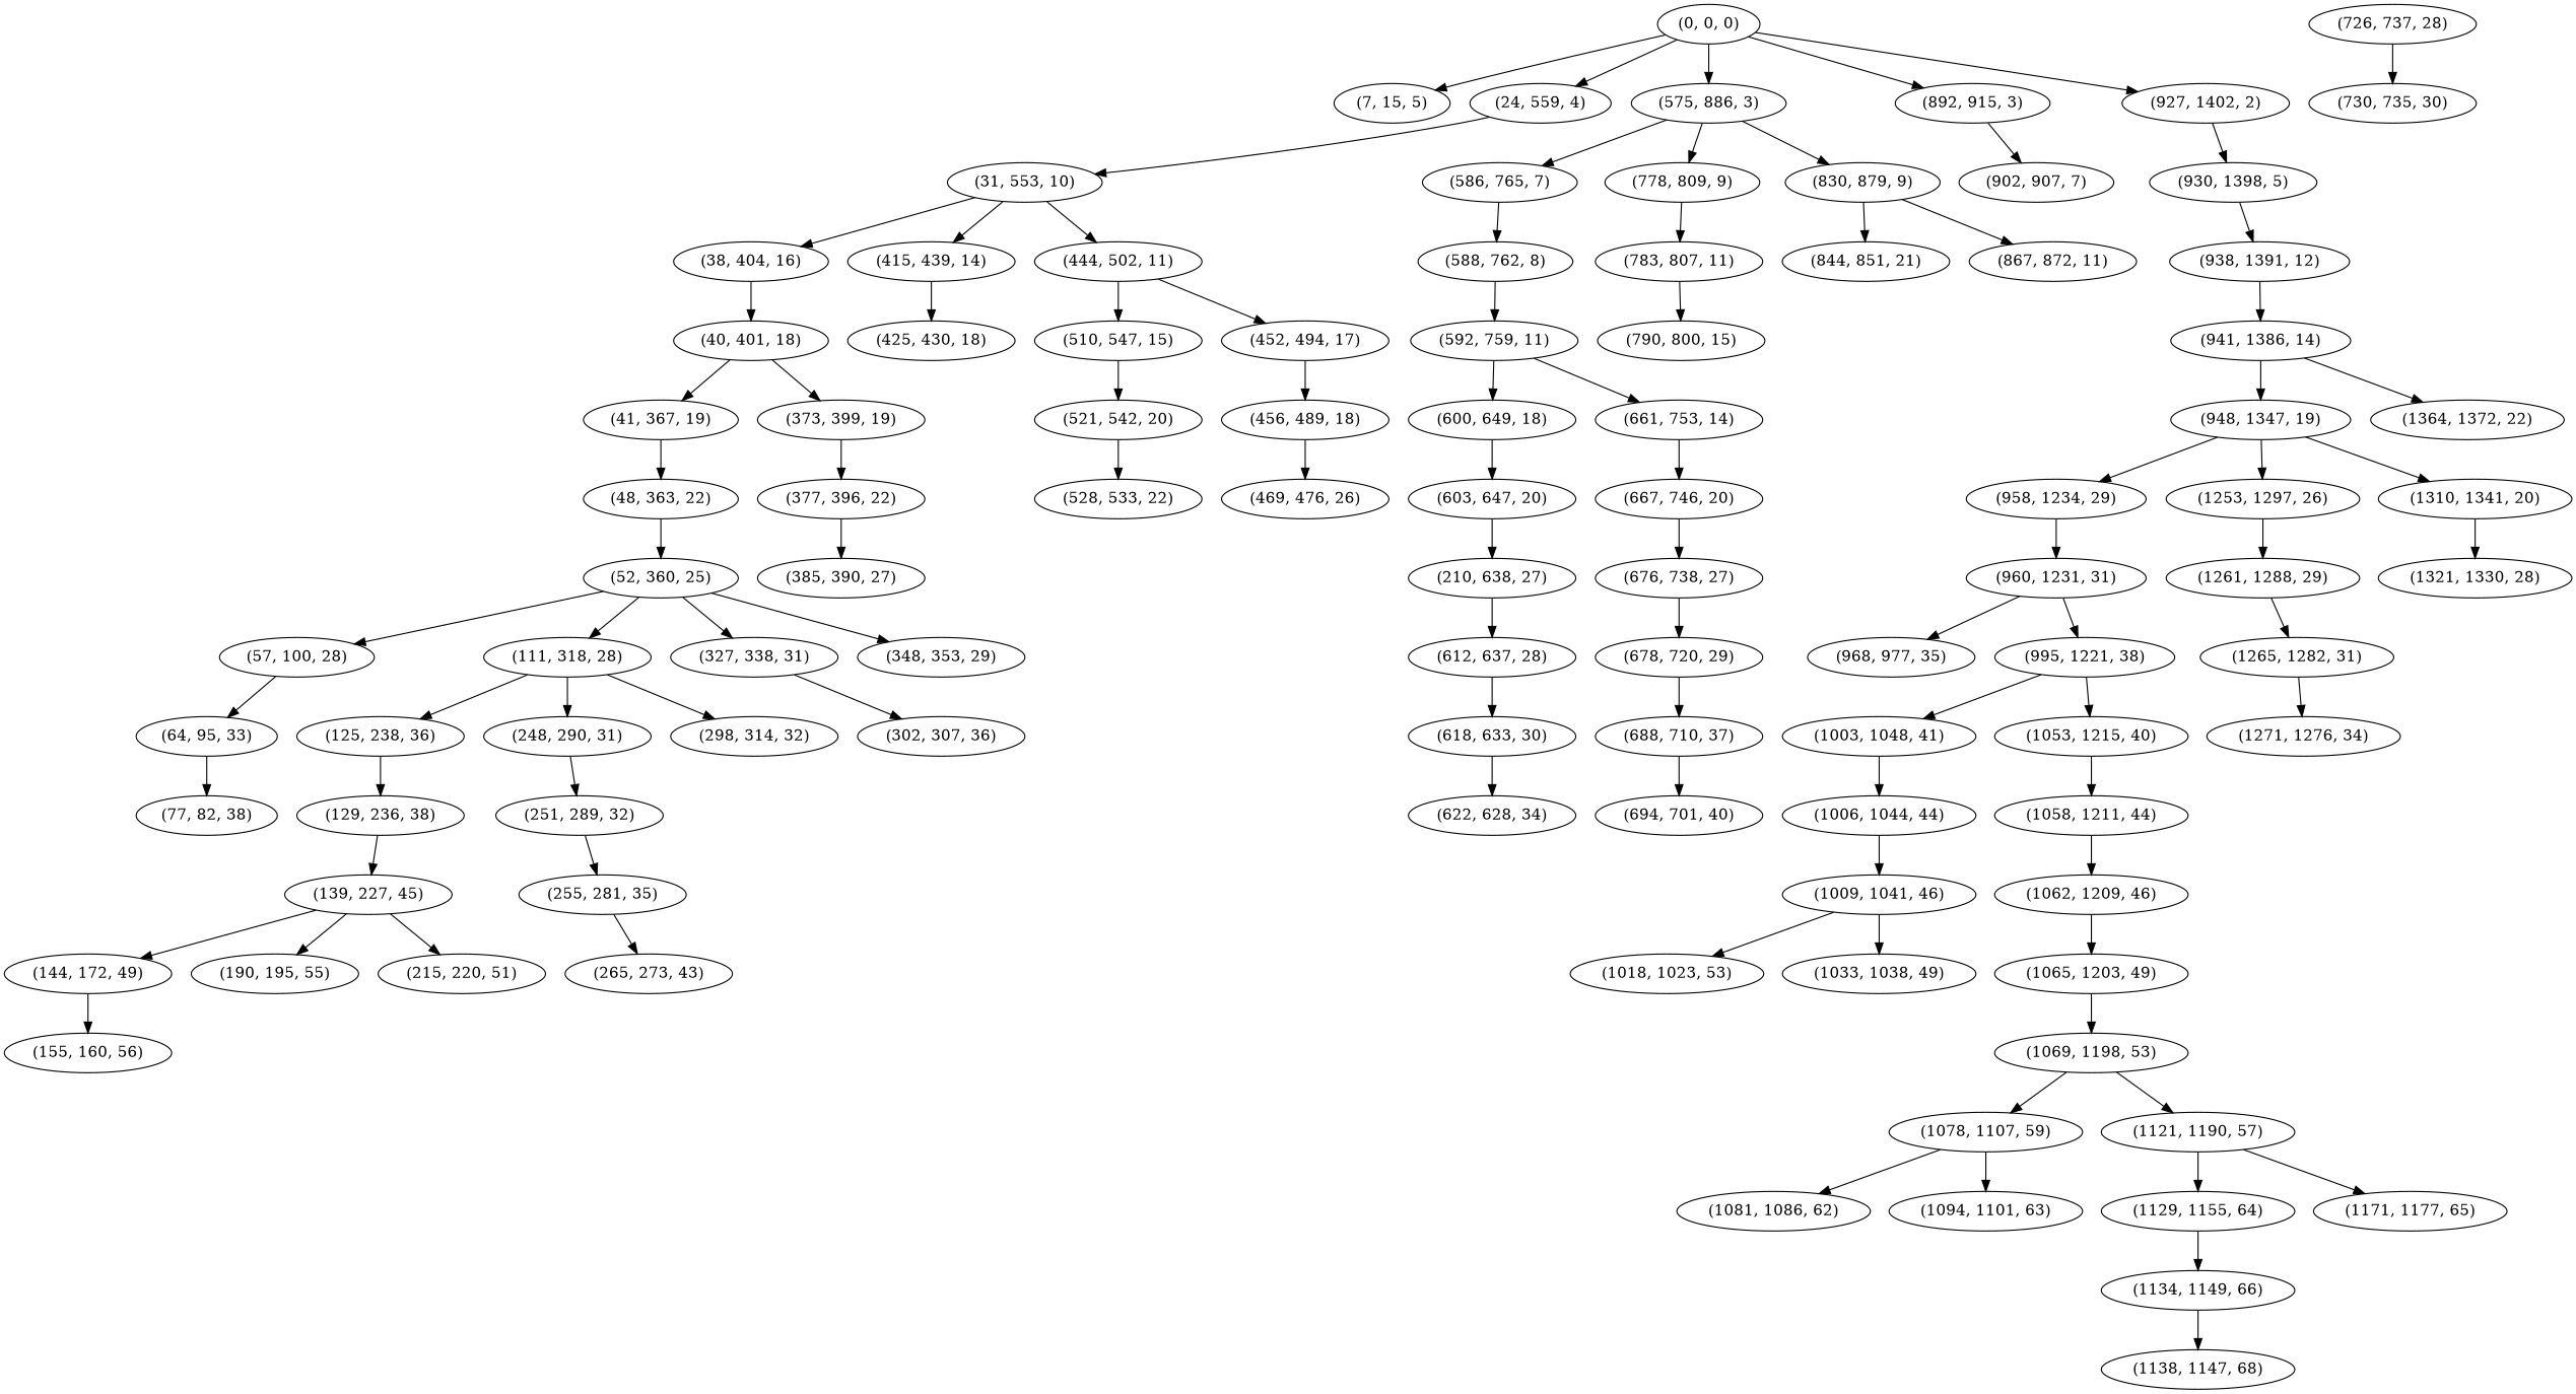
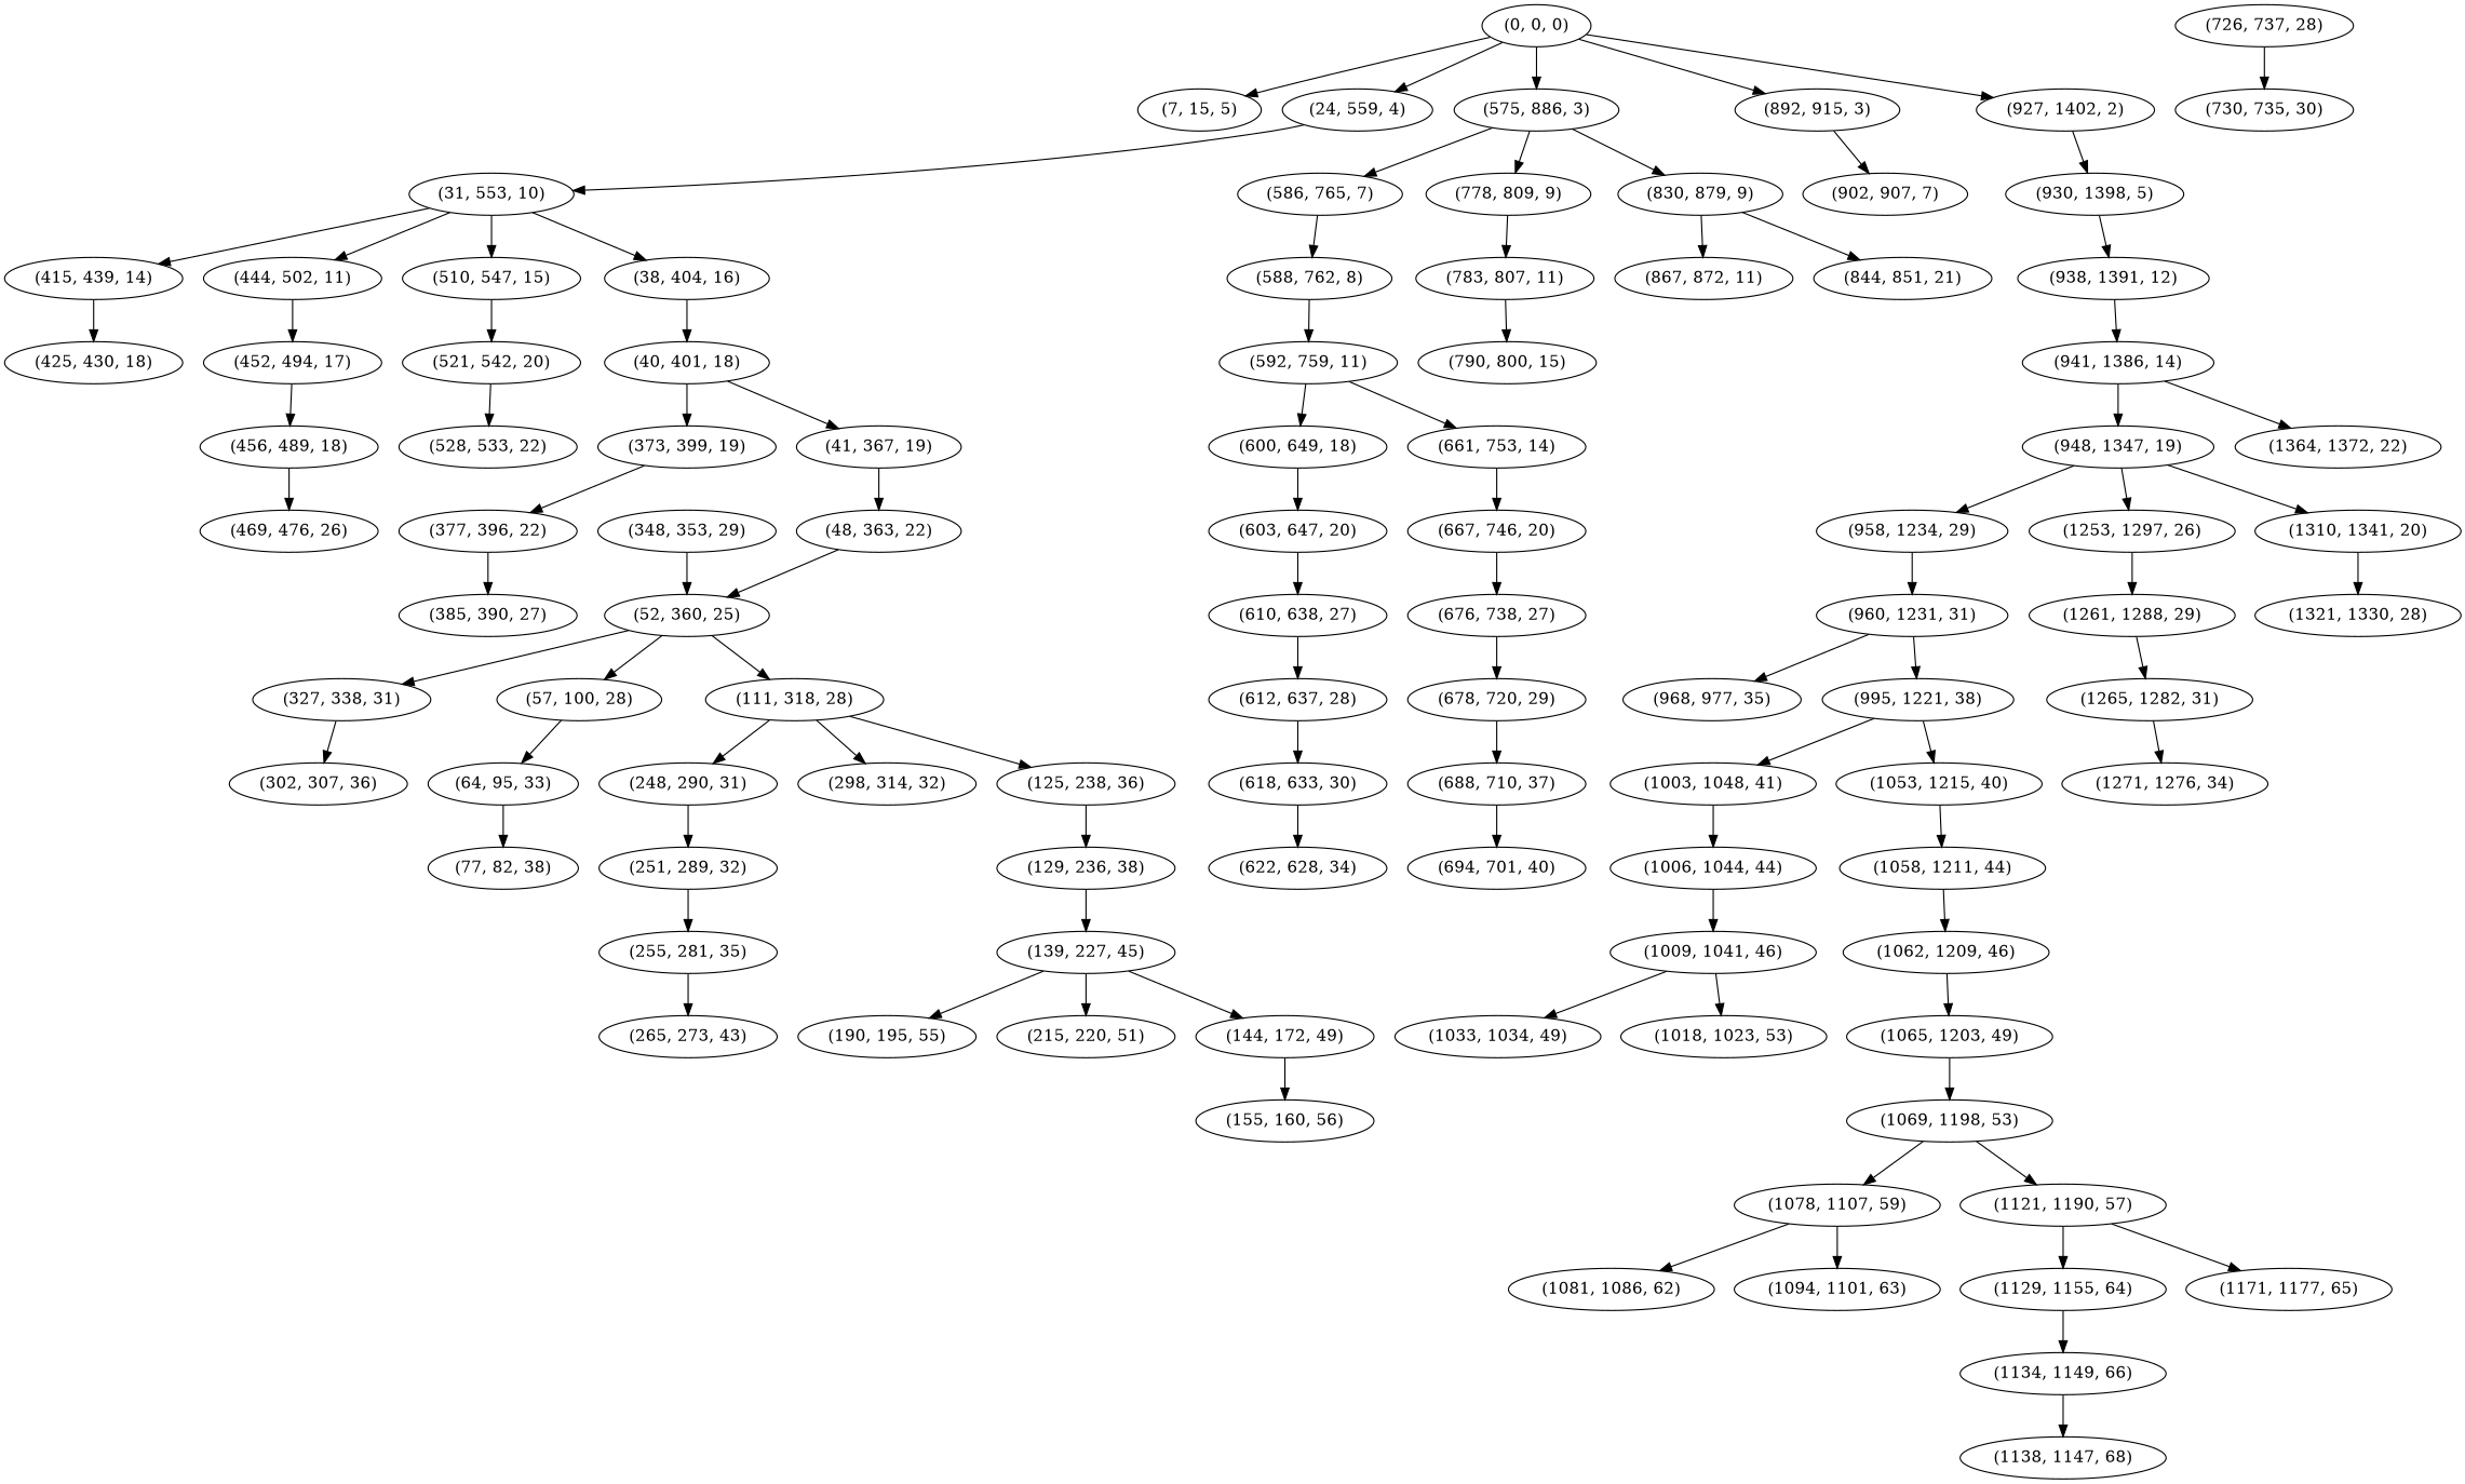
  digraph {
    fontname="DejaVu Serif"
    node [fontname="DejaVu Serif"]
    edge [fontname="DejaVu Serif"]
    "(0, 0, 0)"
    "(7, 15, 5)"
    "(24, 559, 4)"
    "(575, 886, 3)"
    "(892, 915, 3)"
    "(927, 1402, 2)"
    "(31, 553, 10)"
    "(586, 765, 7)"
    "(778, 809, 9)"
    "(830, 879, 9)"
    "(902, 907, 7)"
    "(930, 1398, 5)"
    "(38, 404, 16)"
    "(415, 439, 14)"
    "(444, 502, 11)"
    "(510, 547, 15)"
    "(40, 401, 18)"
    "(425, 430, 18)"
    "(452, 494, 17)"
    "(521, 542, 20)"
    "(41, 367, 19)"
    "(373, 399, 19)"
    "(48, 363, 22)"
    "(377, 396, 22)"
    "(52, 360, 25)"
    "(57, 100, 28)"
    "(111, 318, 28)"
    "(327, 338, 31)"
    "(348, 353, 29)"
    "(64, 95, 33)"
    "(125, 238, 36)"
    "(248, 290, 31)"
    "(298, 314, 32)"
    "(302, 307, 36)"
    "(77, 82, 38)"
    "(129, 236, 38)"
    "(251, 289, 32)"
    "(139, 227, 45)"
    "(144, 172, 49)"
    "(190, 195, 55)"
    "(215, 220, 51)"
    "(155, 160, 56)"
    "(255, 281, 35)"
    "(265, 273, 43)"
    "(385, 390, 27)"
    "(456, 489, 18)"
    "(469, 476, 26)"
    "(528, 533, 22)"
    "(588, 762, 8)"
    "(783, 807, 11)"
    "(844, 851, 21)"
    "(867, 872, 11)"
    "(592, 759, 11)"
    "(600, 649, 18)"
    "(661, 753, 14)"
    "(603, 647, 20)"
    "(667, 746, 20)"
-   "(610, 638, 27)" [label="(210, 638, 27)"]
+   "(610, 638, 27)"
    "(612, 637, 28)"
    "(618, 633, 30)"
    "(622, 628, 34)"
    "(676, 738, 27)"
    "(678, 720, 29)"
    "(688, 710, 37)"
    "(726, 737, 28)"
    "(730, 735, 30)"
    "(694, 701, 40)"
    "(790, 800, 15)"
    "(938, 1391, 12)"
    "(941, 1386, 14)"
    "(948, 1347, 19)"
    "(1364, 1372, 22)"
    "(958, 1234, 29)"
    "(1253, 1297, 26)"
    "(1310, 1341, 20)"
    "(960, 1231, 31)"
    "(1261, 1288, 29)"
    "(1321, 1330, 28)"
    "(968, 977, 35)"
    "(995, 1221, 38)"
    "(1003, 1048, 41)"
    "(1053, 1215, 40)"
    "(1006, 1044, 44)"
    "(1058, 1211, 44)"
    "(1009, 1041, 46)"
    "(1018, 1023, 53)"
-   "(1033, 1038, 49)"
+   "(1033, 1038, 49)" [label="(1033, 1034, 49)"]
    "(1062, 1209, 46)"
    "(1065, 1203, 49)"
    "(1069, 1198, 53)"
    "(1078, 1107, 59)"
    "(1121, 1190, 57)"
    "(1081, 1086, 62)"
    "(1094, 1101, 63)"
    "(1129, 1155, 64)"
    "(1171, 1177, 65)"
    "(1134, 1149, 66)"
    "(1138, 1147, 68)"
    "(1265, 1282, 31)"
    "(1271, 1276, 34)"
    "(0, 0, 0)" -> "(7, 15, 5)"
    "(0, 0, 0)" -> "(24, 559, 4)"
    "(0, 0, 0)" -> "(575, 886, 3)"
    "(0, 0, 0)" -> "(892, 915, 3)"
    "(0, 0, 0)" -> "(927, 1402, 2)"
    "(24, 559, 4)" -> "(31, 553, 10)"
    "(575, 886, 3)" -> "(586, 765, 7)"
    "(575, 886, 3)" -> "(778, 809, 9)"
    "(575, 886, 3)" -> "(830, 879, 9)"
    "(892, 915, 3)" -> "(902, 907, 7)"
    "(927, 1402, 2)" -> "(930, 1398, 5)"
    "(31, 553, 10)" -> "(38, 404, 16)"
    "(31, 553, 10)" -> "(415, 439, 14)"
    "(31, 553, 10)" -> "(444, 502, 11)"
-   "(444, 502, 11)" -> "(510, 547, 15)"
+   "(31, 553, 10)" -> "(510, 547, 15)"
    "(586, 765, 7)" -> "(588, 762, 8)"
    "(778, 809, 9)" -> "(783, 807, 11)"
    "(830, 879, 9)" -> "(844, 851, 21)"
    "(830, 879, 9)" -> "(867, 872, 11)"
    "(930, 1398, 5)" -> "(938, 1391, 12)"
    "(38, 404, 16)" -> "(40, 401, 18)"
    "(415, 439, 14)" -> "(425, 430, 18)"
    "(444, 502, 11)" -> "(452, 494, 17)"
    "(510, 547, 15)" -> "(521, 542, 20)"
    "(40, 401, 18)" -> "(41, 367, 19)"
    "(40, 401, 18)" -> "(373, 399, 19)"
    "(452, 494, 17)" -> "(456, 489, 18)"
    "(521, 542, 20)" -> "(528, 533, 22)"
    "(41, 367, 19)" -> "(48, 363, 22)"
    "(373, 399, 19)" -> "(377, 396, 22)"
    "(48, 363, 22)" -> "(52, 360, 25)"
    "(377, 396, 22)" -> "(385, 390, 27)"
    "(52, 360, 25)" -> "(57, 100, 28)"
    "(52, 360, 25)" -> "(111, 318, 28)"
    "(52, 360, 25)" -> "(327, 338, 31)"
-   "(52, 360, 25)" -> "(348, 353, 29)"
+   "(348, 353, 29)" -> "(52, 360, 25)"
    "(57, 100, 28)" -> "(64, 95, 33)"
    "(111, 318, 28)" -> "(125, 238, 36)"
    "(111, 318, 28)" -> "(248, 290, 31)"
    "(111, 318, 28)" -> "(298, 314, 32)"
    "(327, 338, 31)" -> "(302, 307, 36)"
    "(64, 95, 33)" -> "(77, 82, 38)"
    "(125, 238, 36)" -> "(129, 236, 38)"
    "(248, 290, 31)" -> "(251, 289, 32)"
    "(129, 236, 38)" -> "(139, 227, 45)"
    "(251, 289, 32)" -> "(255, 281, 35)"
    "(139, 227, 45)" -> "(144, 172, 49)"
    "(139, 227, 45)" -> "(190, 195, 55)"
    "(139, 227, 45)" -> "(215, 220, 51)"
    "(144, 172, 49)" -> "(155, 160, 56)"
    "(255, 281, 35)" -> "(265, 273, 43)"
    "(456, 489, 18)" -> "(469, 476, 26)"
    "(588, 762, 8)" -> "(592, 759, 11)"
    "(783, 807, 11)" -> "(790, 800, 15)"
    "(592, 759, 11)" -> "(600, 649, 18)"
    "(592, 759, 11)" -> "(661, 753, 14)"
    "(600, 649, 18)" -> "(603, 647, 20)"
    "(661, 753, 14)" -> "(667, 746, 20)"
    "(603, 647, 20)" -> "(610, 638, 27)"
    "(667, 746, 20)" -> "(676, 738, 27)"
    "(610, 638, 27)" -> "(612, 637, 28)"
    "(612, 637, 28)" -> "(618, 633, 30)"
    "(618, 633, 30)" -> "(622, 628, 34)"
    "(676, 738, 27)" -> "(678, 720, 29)"
    "(678, 720, 29)" -> "(688, 710, 37)"
    "(688, 710, 37)" -> "(694, 701, 40)"
    "(726, 737, 28)" -> "(730, 735, 30)"
    "(938, 1391, 12)" -> "(941, 1386, 14)"
    "(941, 1386, 14)" -> "(948, 1347, 19)"
    "(941, 1386, 14)" -> "(1364, 1372, 22)"
    "(948, 1347, 19)" -> "(958, 1234, 29)"
    "(948, 1347, 19)" -> "(1253, 1297, 26)"
    "(948, 1347, 19)" -> "(1310, 1341, 20)"
    "(958, 1234, 29)" -> "(960, 1231, 31)"
    "(1253, 1297, 26)" -> "(1261, 1288, 29)"
    "(1310, 1341, 20)" -> "(1321, 1330, 28)"
    "(960, 1231, 31)" -> "(968, 977, 35)"
    "(960, 1231, 31)" -> "(995, 1221, 38)"
    "(1261, 1288, 29)" -> "(1265, 1282, 31)"
    "(995, 1221, 38)" -> "(1003, 1048, 41)"
    "(995, 1221, 38)" -> "(1053, 1215, 40)"
    "(1003, 1048, 41)" -> "(1006, 1044, 44)"
    "(1053, 1215, 40)" -> "(1058, 1211, 44)"
    "(1006, 1044, 44)" -> "(1009, 1041, 46)"
    "(1058, 1211, 44)" -> "(1062, 1209, 46)"
    "(1009, 1041, 46)" -> "(1018, 1023, 53)"
    "(1009, 1041, 46)" -> "(1033, 1038, 49)"
    "(1062, 1209, 46)" -> "(1065, 1203, 49)"
    "(1065, 1203, 49)" -> "(1069, 1198, 53)"
    "(1069, 1198, 53)" -> "(1078, 1107, 59)"
    "(1069, 1198, 53)" -> "(1121, 1190, 57)"
    "(1078, 1107, 59)" -> "(1081, 1086, 62)"
    "(1078, 1107, 59)" -> "(1094, 1101, 63)"
    "(1121, 1190, 57)" -> "(1129, 1155, 64)"
    "(1121, 1190, 57)" -> "(1171, 1177, 65)"
    "(1129, 1155, 64)" -> "(1134, 1149, 66)"
    "(1134, 1149, 66)" -> "(1138, 1147, 68)"
    "(1265, 1282, 31)" -> "(1271, 1276, 34)"
  }
